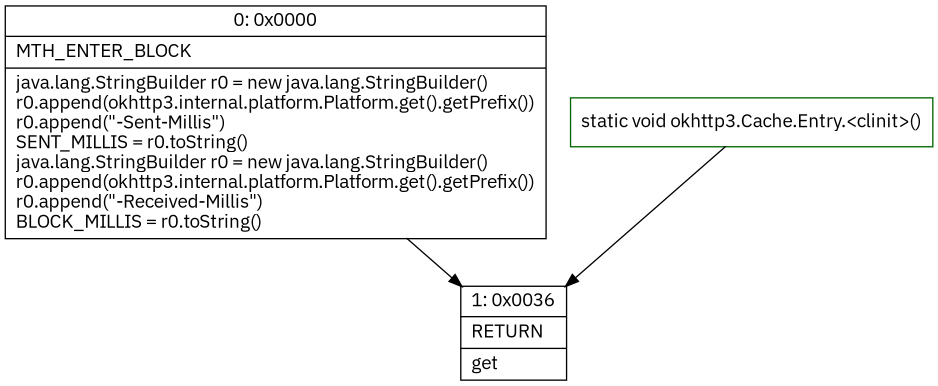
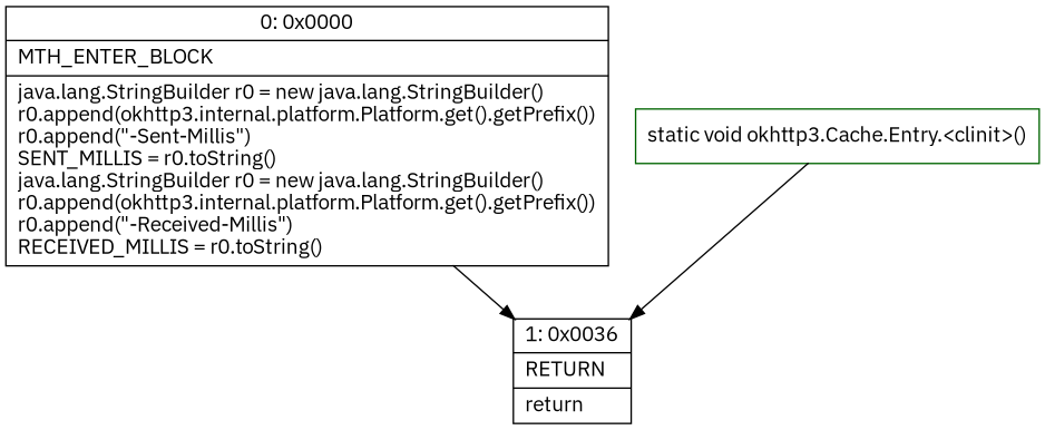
  digraph {
    fontname="IBM Plex Sans"
    node [color=black fontname="IBM Plex Sans" shape=record]
    edge [fontname="IBM Plex Sans"]
-   n1 [label="{0\:\ 0x0000|MTH_ENTER_BLOCK\l|java.lang.StringBuilder r0 = new java.lang.StringBuilder()\lr0.append(okhttp3.internal.platform.Platform.get().getPrefix())\lr0.append(\"\-Sent\-Millis\")\lSENT_MILLIS = r0.toString()\ljava.lang.StringBuilder r0 = new java.lang.StringBuilder()\lr0.append(okhttp3.internal.platform.Platform.get().getPrefix())\lr0.append(\"\-Received\-Millis\")\lBLOCK_MILLIS = r0.toString()\l}"]
-   n2 [label="{1\:\ 0x0036|RETURN\l|get\l}"]
+   n1 [label="{0\:\ 0x0000|MTH_ENTER_BLOCK\l|java.lang.StringBuilder r0 = new java.lang.StringBuilder()\lr0.append(okhttp3.internal.platform.Platform.get().getPrefix())\lr0.append(\"\-Sent\-Millis\")\lSENT_MILLIS = r0.toString()\ljava.lang.StringBuilder r0 = new java.lang.StringBuilder()\lr0.append(okhttp3.internal.platform.Platform.get().getPrefix())\lr0.append(\"\-Received\-Millis\")\lRECEIVED_MILLIS = r0.toString()\l}"]
+   n2 [label="{1\:\ 0x0036|RETURN\l|return\l}"]
    n3 [color=darkgreen label="{static void okhttp3.Cache.Entry.\<clinit\>() }"]
    n1 -> n2
    n3 -> n2
  }
